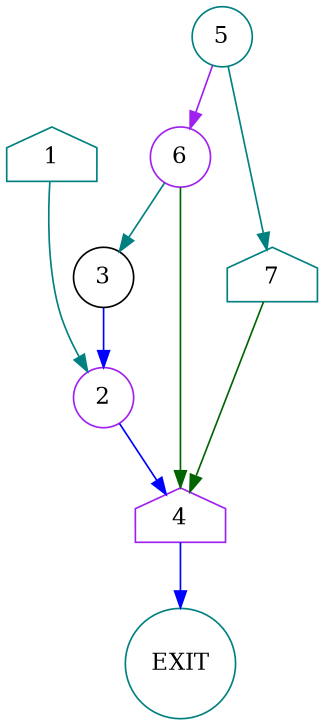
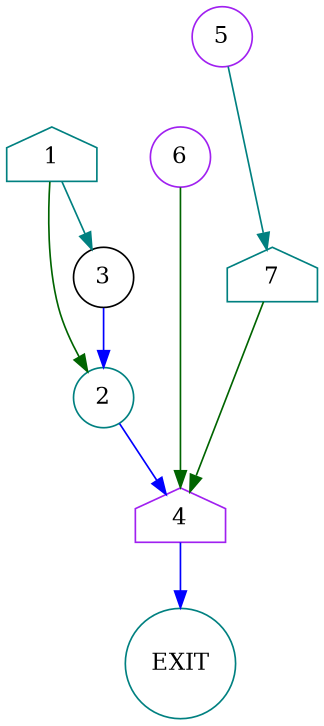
  digraph {
    node [color=teal shape=circle]
    edge [color=darkgreen]
    1 [shape=house]
-   2 [color=purple]
+   2
    3 [color=black]
    n4 [label=EXIT]
    4 [color=purple shape=house]
    6 [color=purple]
-   5
+   5 [color=purple]
    7 [shape=house]
-   1 -> 2 [color=teal]
-   6 -> 3 [color=teal]
+   1 -> 2
+   1 -> 3 [color=teal]
    2 -> 4 [color=blue]
    3 -> 2 [color=blue]
    4 -> n4 [color=blue]
    6 -> 4
-   5 -> 6 [color=purple]
    5 -> 7 [color=teal]
    7 -> 4
  }
